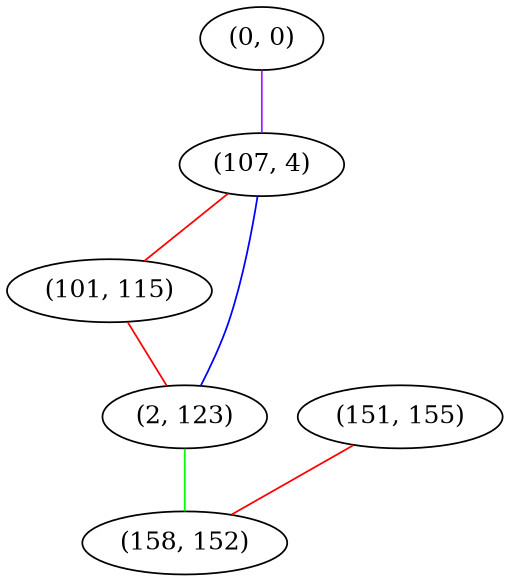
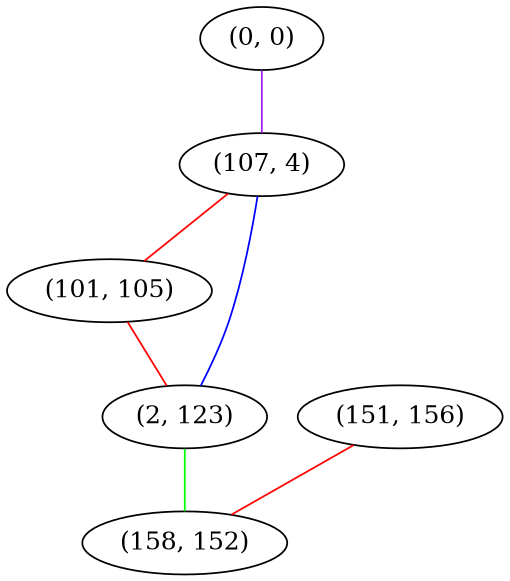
  graph {
    edge [color=red weight=1]
    "(0, 0)"
    "(107, 4)"
-   "(101, 115)"
+   "(101, 115)" [label="(101, 105)"]
    "(2, 123)"
-   "(151, 156)" [label="(151, 155)"]
+   "(151, 156)"
    "(158, 152)"
    "(0, 0)" -- "(107, 4)" [color=purple weight=4]
    "(107, 4)" -- "(101, 115)"
    "(107, 4)" -- "(2, 123)" [color=blue weight=3]
    "(101, 115)" -- "(2, 123)" [weight=3]
    "(2, 123)" -- "(158, 152)" [color=green weight=2]
    "(151, 156)" -- "(158, 152)"
  }
